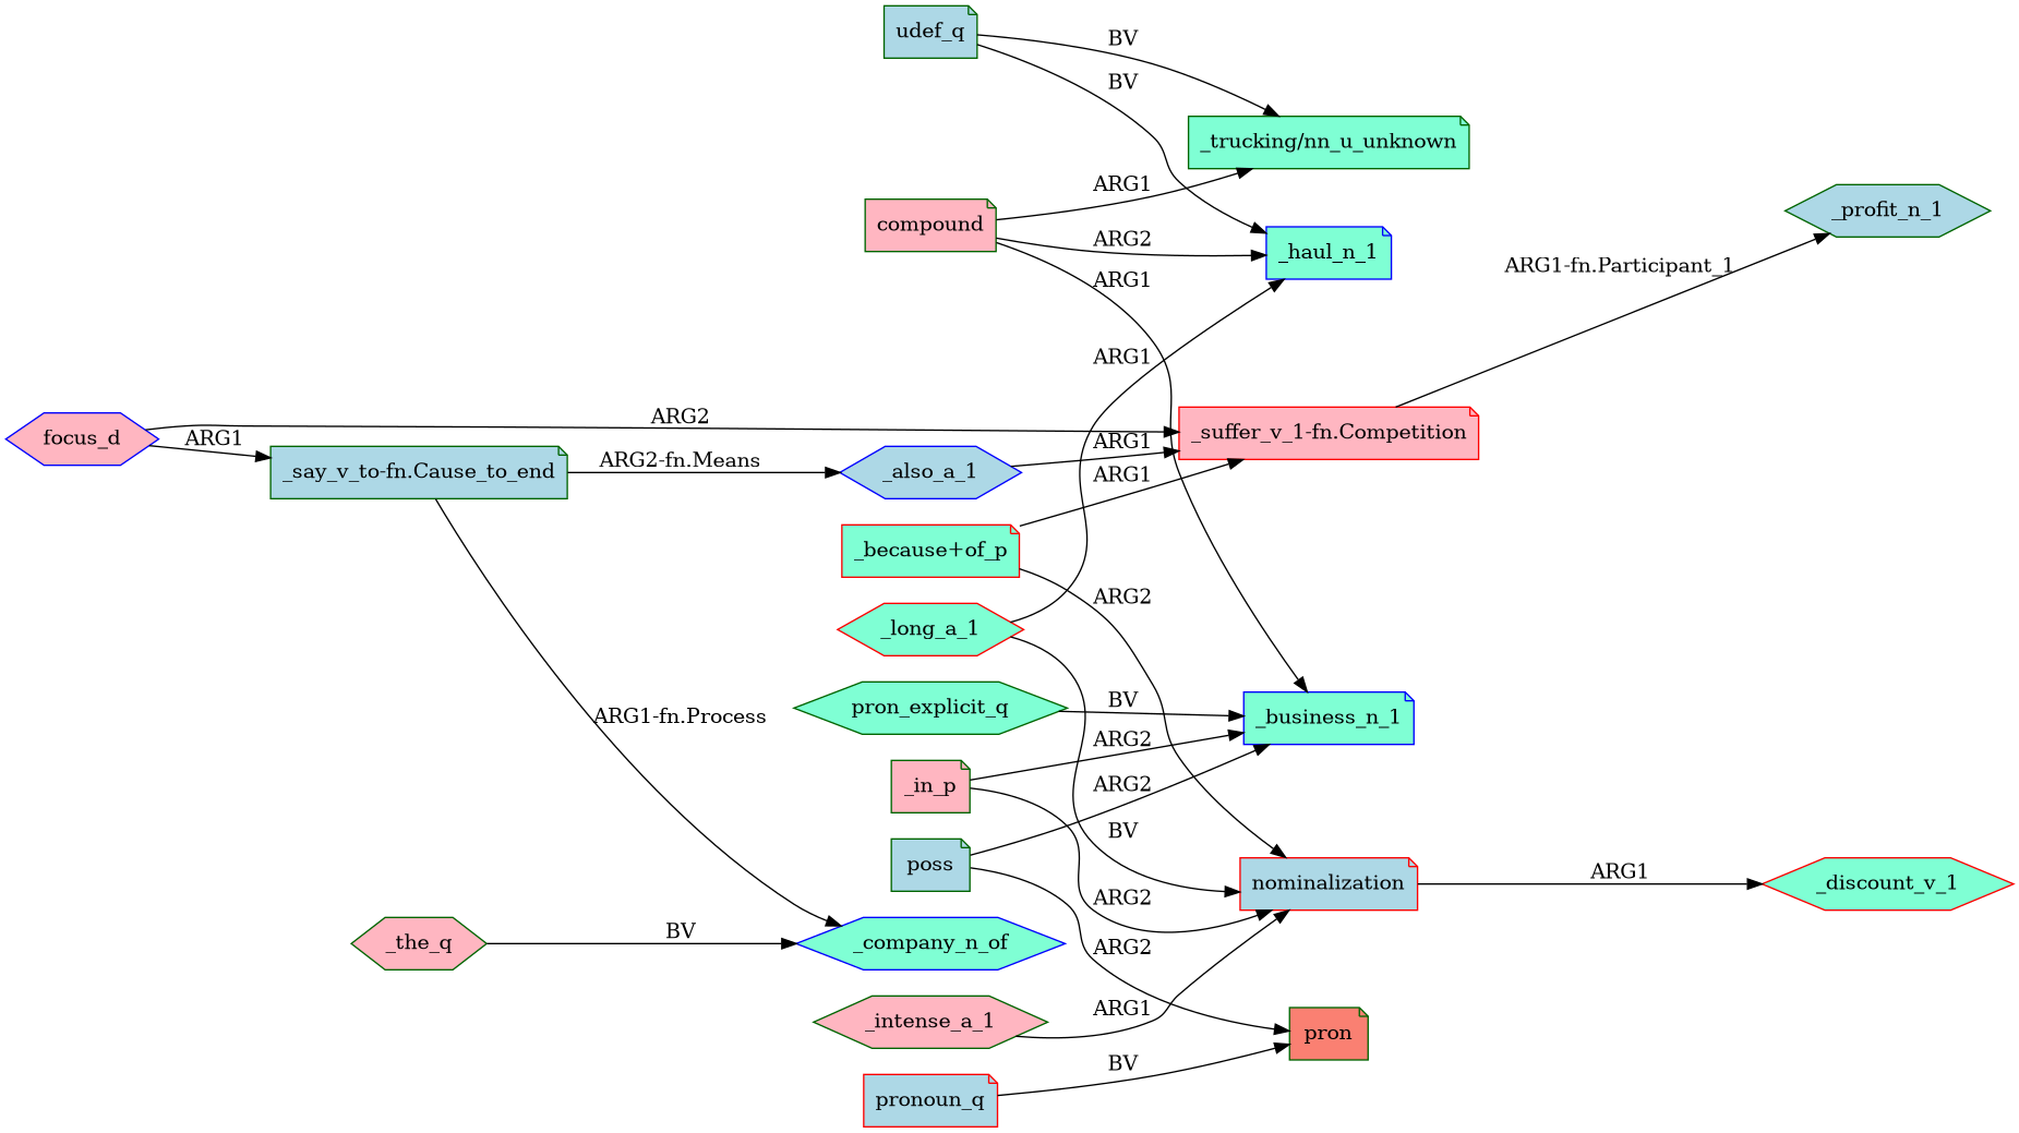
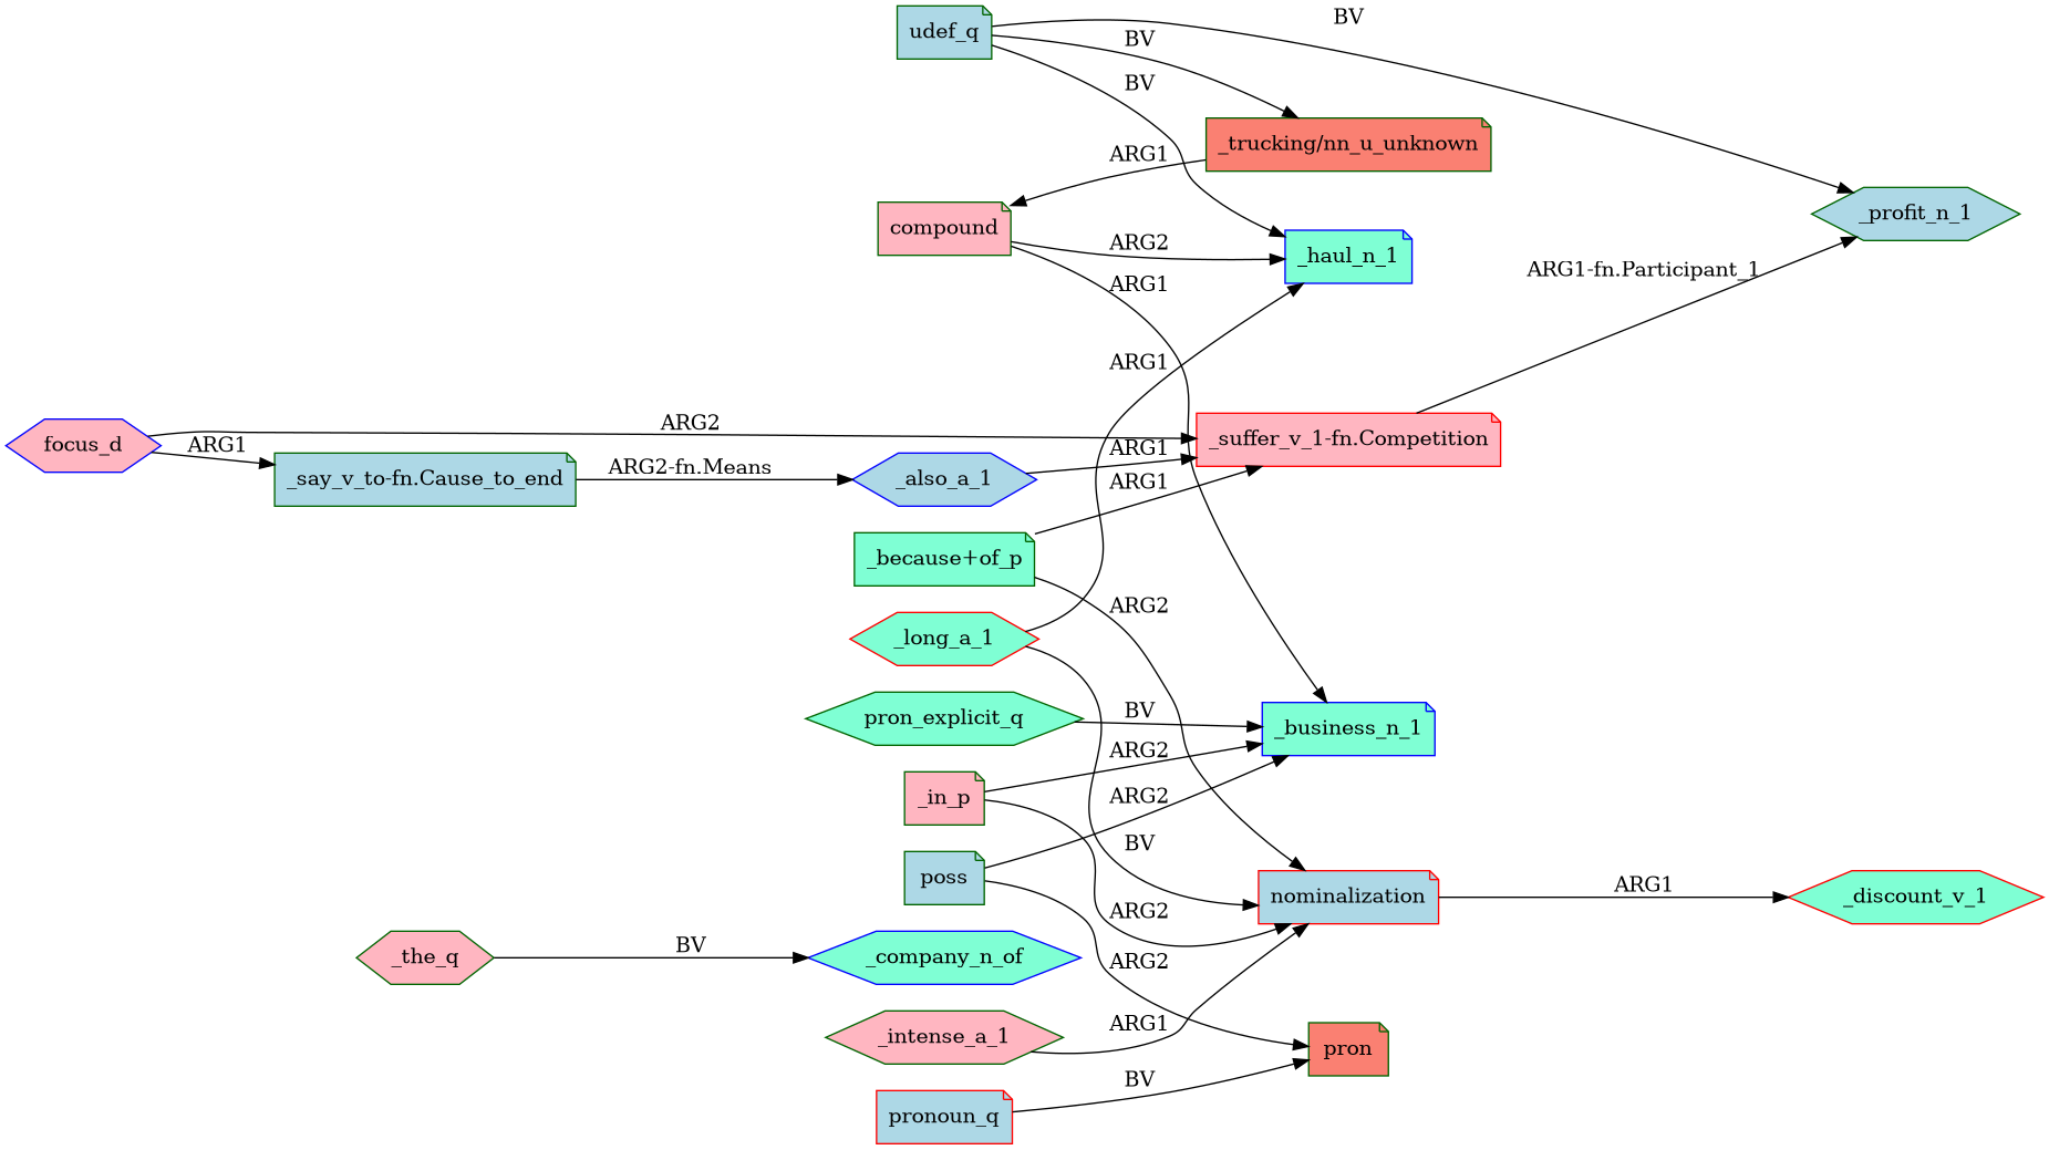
  digraph {
    rankdir=LR
    node [color=darkgreen fillcolor=aquamarine shape=note style=filled]
    n1 [label=pron_explicit_q shape=hexagon]
    _business_n_1 [color=blue]
-   "_because+of_p" [color=red]
+   "_because+of_p"
    "_suffer_v_1-fn.Competition" [color=red fillcolor=lightpink]
    nominalization [color=red fillcolor=lightblue]
    _profit_n_1 [fillcolor=lightblue shape=hexagon]
    _discount_v_1 [color=red shape=hexagon]
    compound [fillcolor=lightpink]
-   "_trucking/nn_u_unknown"
+   "_trucking/nn_u_unknown" [fillcolor=salmon]
    _haul_n_1 [color=blue]
    _long_a_1 [color=red shape=hexagon]
    poss [fillcolor=lightblue]
    pron [fillcolor=salmon]
    focus_d [color=blue fillcolor=lightpink shape=hexagon]
    "_say_v_to-fn.Cause_to_end" [fillcolor=lightblue]
    _also_a_1 [color=blue fillcolor=lightblue shape=hexagon]
    _company_n_of [color=blue shape=hexagon]
    udef_q [fillcolor=lightblue]
    pronoun_q [color=red fillcolor=lightblue]
    _in_p [fillcolor=lightpink]
    _intense_a_1 [fillcolor=lightpink shape=hexagon]
    _the_q [fillcolor=lightpink shape=hexagon]
    n1 -> _business_n_1 [label=BV]
    "_because+of_p" -> "_suffer_v_1-fn.Competition" [label=ARG1]
    "_because+of_p" -> nominalization [label=ARG2]
    "_suffer_v_1-fn.Competition" -> _profit_n_1 [label="ARG1-fn.Participant_1"]
    nominalization -> _discount_v_1 [label=ARG1]
    compound -> _business_n_1 [label=ARG1]
-   compound -> "_trucking/nn_u_unknown" [label=ARG1]
+   "_trucking/nn_u_unknown" -> compound [label=ARG1]
    compound -> _haul_n_1 [label=ARG2]
    _long_a_1 -> nominalization [label=BV]
    _long_a_1 -> _haul_n_1 [label=ARG1]
    poss -> _business_n_1 [label=ARG2]
    poss -> pron [label=ARG2]
    focus_d -> "_suffer_v_1-fn.Competition" [label=ARG2]
    focus_d -> "_say_v_to-fn.Cause_to_end" [label=ARG1]
    "_say_v_to-fn.Cause_to_end" -> _also_a_1 [label="ARG2-fn.Means"]
-   "_say_v_to-fn.Cause_to_end" -> _company_n_of [label="ARG1-fn.Process"]
    _also_a_1 -> "_suffer_v_1-fn.Competition" [label=ARG1]
+   udef_q -> _profit_n_1 [label=BV]
    udef_q -> "_trucking/nn_u_unknown" [label=BV]
    udef_q -> _haul_n_1 [label=BV]
    pronoun_q -> pron [label=BV]
    _in_p -> _business_n_1 [label=ARG2]
    _in_p -> nominalization [label=ARG2]
    _intense_a_1 -> nominalization [label=ARG1]
    _the_q -> _company_n_of [label=BV]
  }
